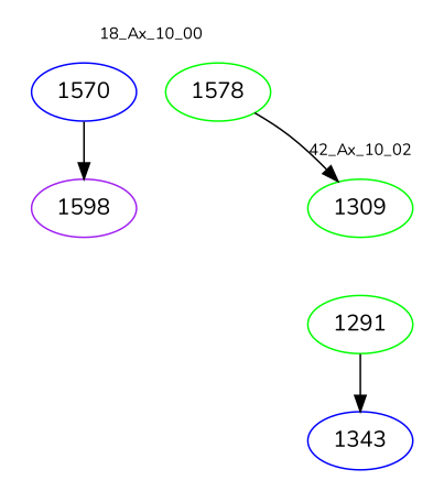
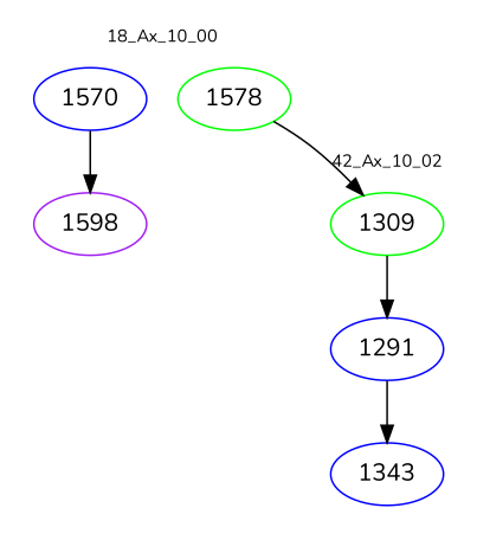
  digraph {
    fontname=Nunito
    node [color=blue fontname=Nunito]
    edge [color=black fontname=Nunito]
    n1 [color=green label=1309]
-   n2 [color=green label=1291]
+   n2 [label=1291]
    n3 [label=1343]
    n4 [color=green label=1578]
    n5 [label=1570]
    n6 [color=purple label=1598]
    subgraph cluster_1 {
      color=white
      fontsize=10
      label="42_Ax_10_02"
      n1
      n2
      n3
    }
    subgraph cluster_2 {
      color=white
      fontsize=10
      label="18_Ax_10_00"
      n4
      n5
      n6
    }
+   n1 -> n2
    n2 -> n3
    n4 -> n1
    n5 -> n6
  }
